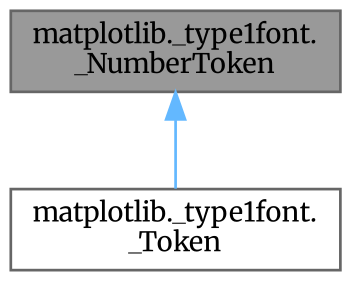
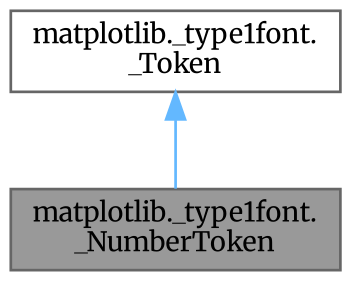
  digraph {
    fontname=Merriweather
    node [color=gray40 fontname=Merriweather fontsize=10 shape=box style=filled]
    n1 [fillcolor=grey60 fontcolor=black height=0.2 label="matplotlib._type1font.\l_NumberToken" width=0.4]
    n2 [fillcolor=white height=0.2 label="matplotlib._type1font.\l_Token" width=0.4]
-   n1 -> n2 [color=steelblue1 dir=back fontname=Merriweather fontsize=10 labelfontname=Helvetica labelfontsize=10 style=solid]
+   n2 -> n1 [color=steelblue1 dir=back fontname=Merriweather fontsize=10 labelfontname=Helvetica labelfontsize=10 style=solid]
  }
